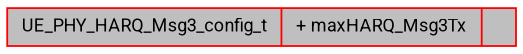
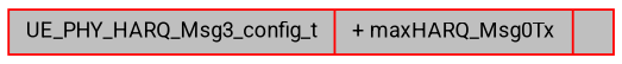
  digraph {
    rankdir=LR
    fontname=Roboto
-   n1 [color=red fillcolor=grey75 fontcolor=black fontname=Roboto fontsize=10 height=0.2 label="{UE_PHY_HARQ_Msg3_config_t\n|+ maxHARQ_Msg3Tx\l|}" shape=record style=filled width=0.4]
+   n1 [color=red fillcolor=grey75 fontcolor=black fontname=Roboto fontsize=10 height=0.2 label="{UE_PHY_HARQ_Msg3_config_t\n|+ maxHARQ_Msg0Tx\l|}" shape=record style=filled width=0.4]
  }
